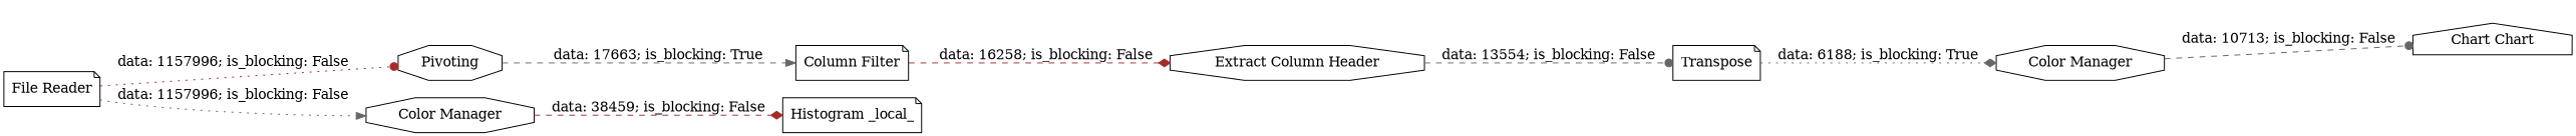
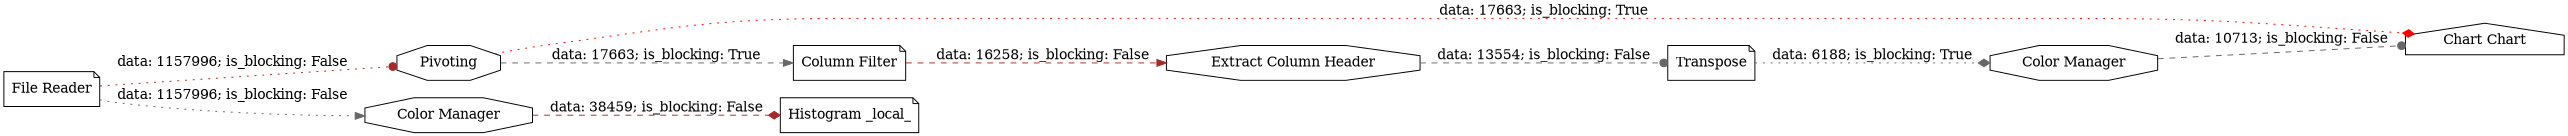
  digraph {
    rankdir=LR
    node [shape=octagon]
    edge [arrowhead=diamond color=gray40 style=dashed]
    n1 [label=Pivoting]
    n2 [label="Chart Chart" shape=house]
    n3 [label="Column Filter" shape=note]
    n4 [label="Extract Column Header"]
    n5 [label="Color Manager"]
    n6 [label="Histogram _local_" shape=note]
    n7 [label=Transpose shape=note]
    n8 [label="File Reader" shape=note]
    n9 [label="Color Manager"]
+   n1 -> n2 [color=red label="data: 17663; is_blocking: True" style=dotted]
    n1 -> n3 [arrowhead=normal label="data: 17663; is_blocking: True"]
-   n3 -> n4 [color=brown label="data: 16258; is_blocking: False"]
+   n3 -> n4 [arrowhead=normal color=brown label="data: 16258; is_blocking: False"]
    n4 -> n7 [arrowhead=dot label="data: 13554; is_blocking: False"]
    n5 -> n2 [arrowhead=dot label="data: 10713; is_blocking: False"]
    n7 -> n5 [label="data: 6188; is_blocking: True" style=dotted]
    n8 -> n1 [arrowhead=dot color=brown label="data: 1157996; is_blocking: False" style=dotted]
    n8 -> n9 [arrowhead=normal label="data: 1157996; is_blocking: False" style=dotted]
    n9 -> n6 [color=brown label="data: 38459; is_blocking: False"]
  }
